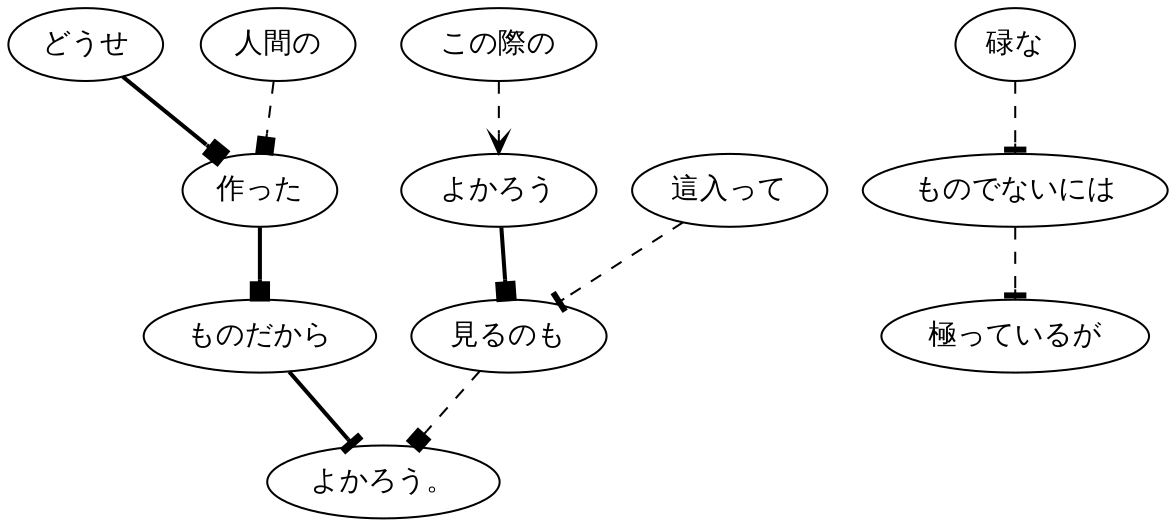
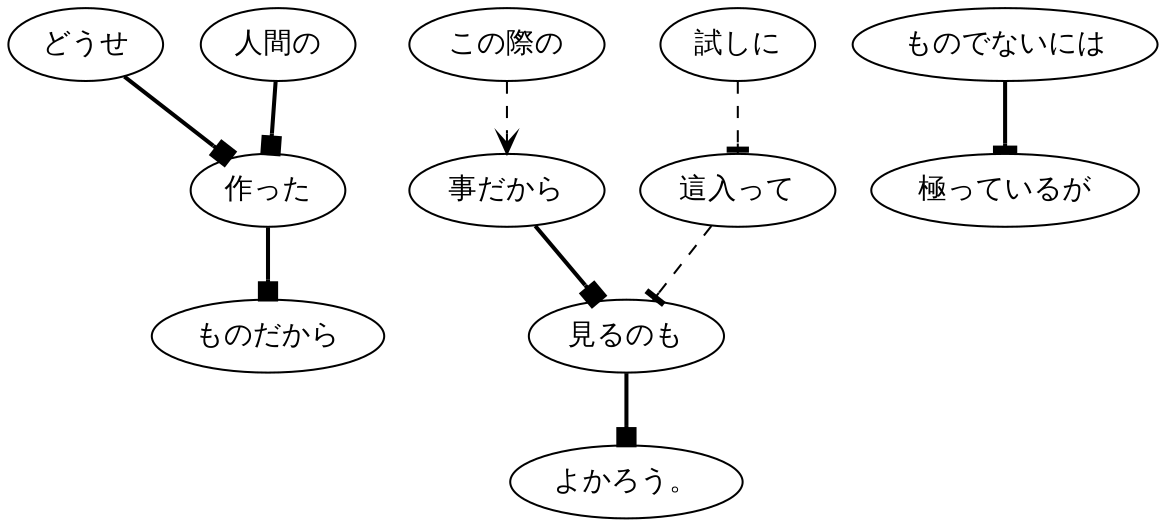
  digraph {
    fontname="Liberation Serif"
    node [fontname="Liberation Serif"]
    edge [arrowhead=box fontname="Liberation Serif" style=dashed]
    n1 [label="どうせ"]
    n2 [label="作った"]
    n3 [label="ものだから"]
    n4 [label="人間の"]
    n5 [label="よかろう。"]
-   n6 [label="碌な"]
    n7 [label="ものでないには"]
    n8 [label="極っているが"]
    n9 [label="この際の"]
-   n10 [label="よかろう"]
+   n10 [label="事だから"]
    n11 [label="見るのも"]
+   n12 [label="試しに"]
    n13 [label="這入って"]
    n1 -> n2 [style=bold]
    n2 -> n3 [style=bold]
-   n3 -> n5 [arrowhead=tee style=bold]
-   n4 -> n2
-   n6 -> n7 [arrowhead=tee]
-   n7 -> n8 [arrowhead=tee]
+   n4 -> n2 [style=bold]
+   n7 -> n8 [arrowhead=tee style=bold]
    n9 -> n10 [arrowhead=vee]
    n10 -> n11 [style=bold]
-   n11 -> n5
+   n11 -> n5 [style=bold]
+   n12 -> n13 [arrowhead=tee]
    n13 -> n11 [arrowhead=tee]
  }
